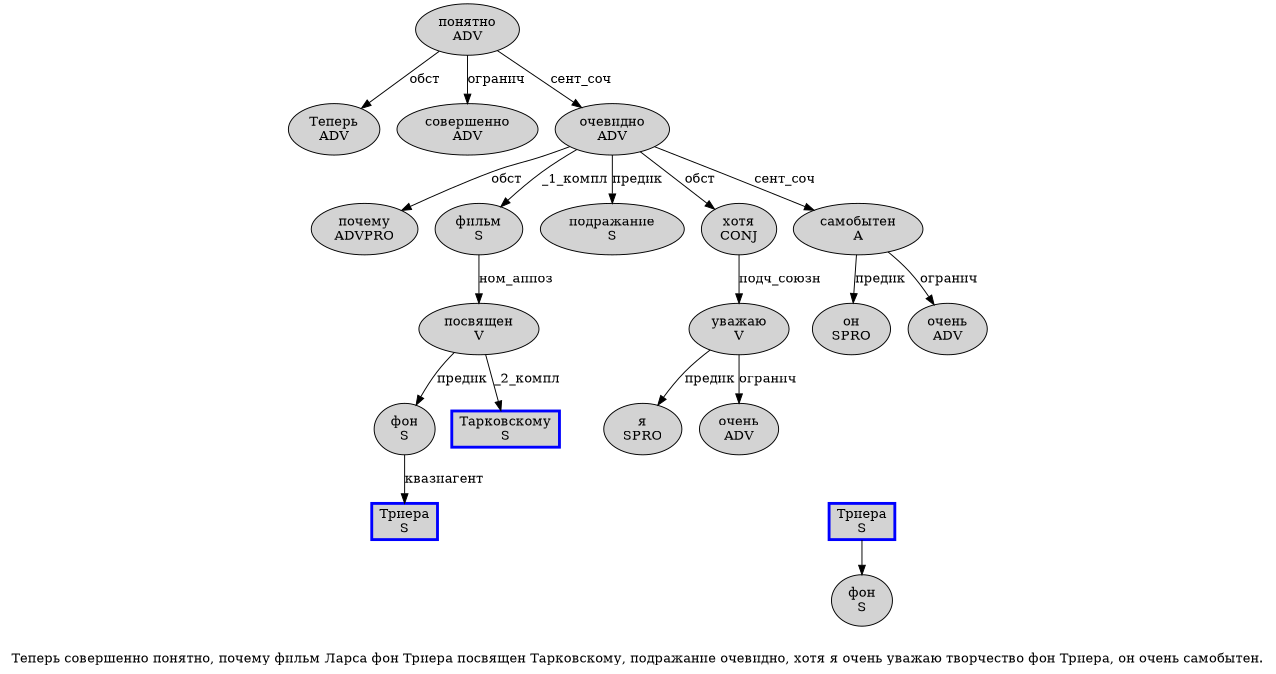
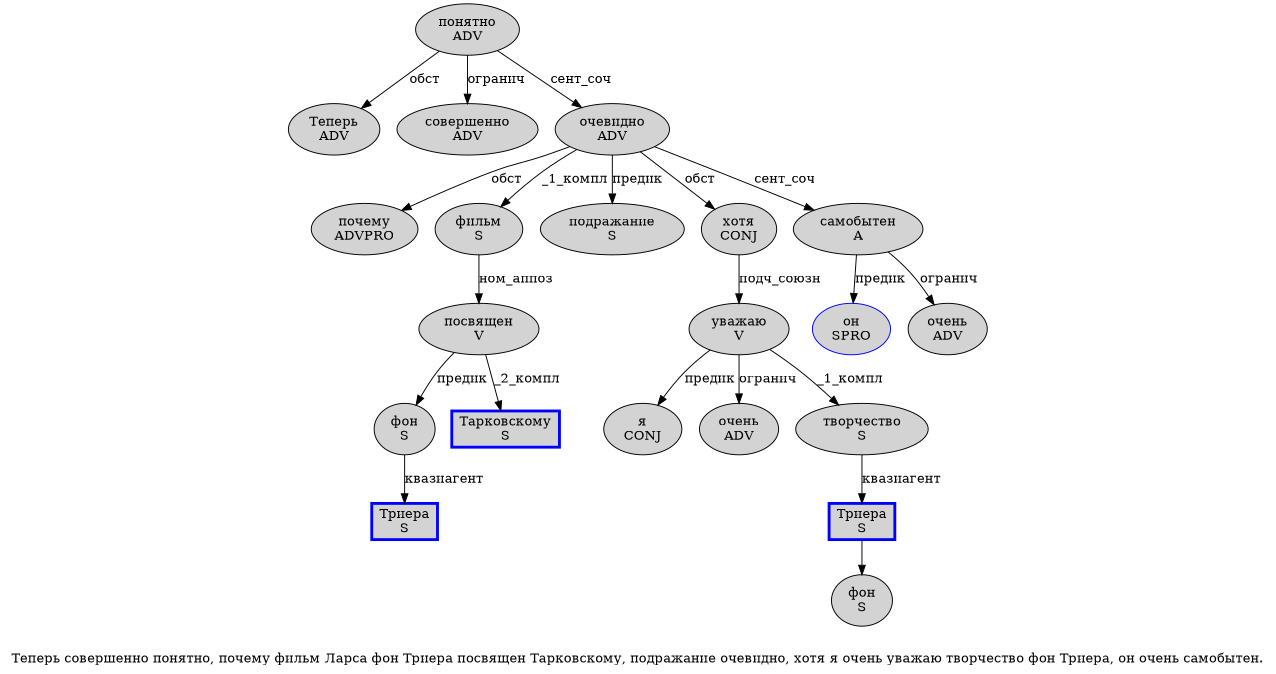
  digraph {
    label="Теперь совершенно понятно, почему фильм Ларса фон Триера посвящен Тарковскому, подражание очевидно, хотя я очень уважаю творчество фон Триера, он очень самобытен."
    node [fillcolor=lightgray penwidth=1 shape=ellipse style=filled]
    n1 [label="Теперь\nADV"]
    n2 [label="совершенно\nADV"]
    n3 [label="понятно\nADV"]
    n4 [label="очевидно\nADV"]
    n5 [label="почему\nADVPRO"]
    n6 [label="фильм\nS"]
    n7 [label="подражание\nS"]
    n8 [label="хотя\nCONJ"]
    n9 [label="самобытен\nA"]
    n10 [label="посвящен\nV"]
    n11 [label="фон\nS"]
    n12 [color=blue label="Тарковскому\nS" penwidth=3 shape=box]
    n13 [color=blue label="Триера\nS" penwidth=3 shape=box]
    n14 [label="уважаю\nV"]
-   n15 [label="он\nSPRO"]
+   n15 [label="он\nSPRO" color=blue]
    n16 [label="очень\nADV"]
-   n17 [label="я\nSPRO"]
+   n17 [label="я\nCONJ"]
    n18 [label="очень\nADV"]
+   n19 [label="творчество\nS"]
    n20 [color=blue label="Триера\nS" penwidth=3 shape=box]
    n21 [label="фон\nS"]
    n3 -> n1 [label="обст"]
    n3 -> n2 [label="огранич"]
    n3 -> n4 [label="сент_соч"]
    n4 -> n5 [label="обст"]
    n4 -> n6 [label="_1_компл"]
    n4 -> n7 [label="предик"]
    n4 -> n8 [label="обст"]
    n4 -> n9 [label="сент_соч"]
    n6 -> n10 [label="ном_аппоз"]
    n8 -> n14 [label="подч_союзн"]
    n9 -> n15 [label="предик"]
    n9 -> n16 [label="огранич"]
    n10 -> n11 [label="предик"]
    n10 -> n12 [label="_2_компл"]
    n11 -> n13 [label="квазиагент"]
    n14 -> n17 [label="предик"]
    n14 -> n18 [label="огранич"]
+   n14 -> n19 [label="_1_компл"]
+   n19 -> n20 [label="квазиагент"]
    n20 -> n21
  }
